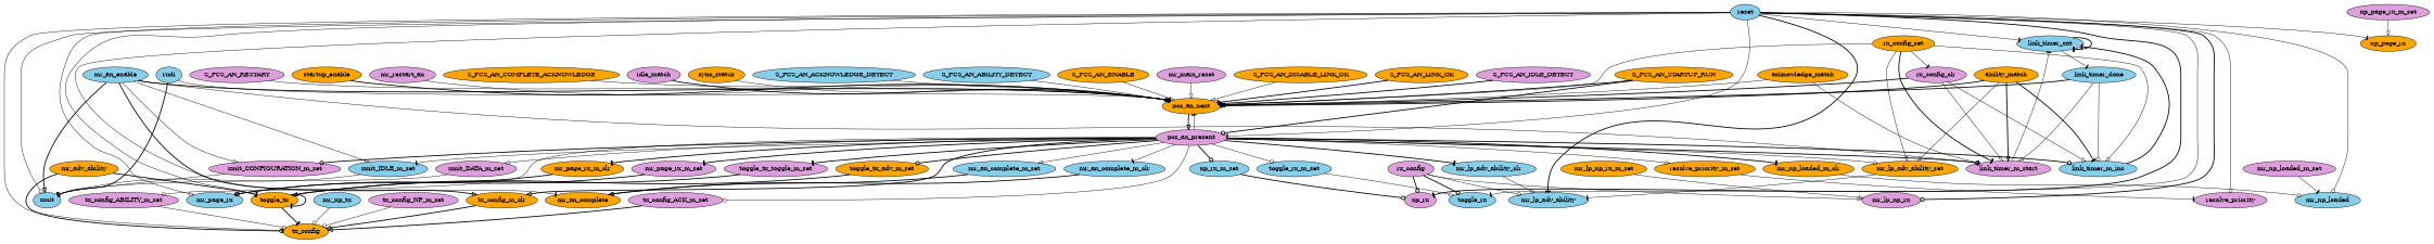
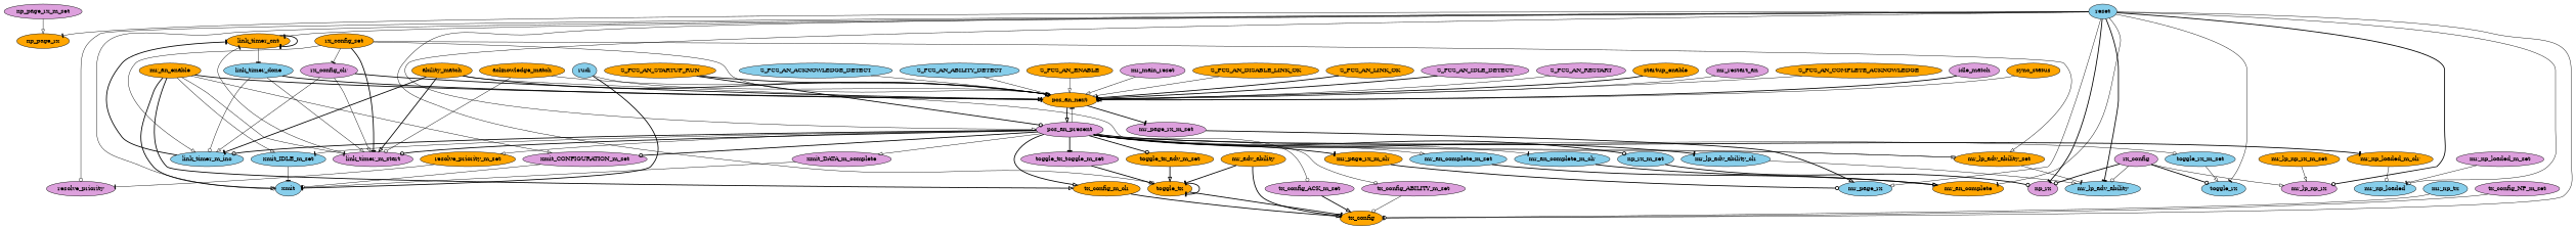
  digraph {
    node [fillcolor=orange style=filled]
    edge [arrowhead=onormal style=solid weight=1.0]
-   link_timer_cnt [fillcolor=skyblue]
+   link_timer_cnt
    link_timer_m_start [fillcolor=plum]
    link_timer_done [fillcolor=skyblue]
    link_timer_m_inc [fillcolor=skyblue]
    pcs_an_next
    mr_lp_np_rx_m_set
    mr_lp_np_rx [fillcolor=plum]
    pcs_an_present [fillcolor=plum]
    tx_config
    tx_config_ACK_m_set [fillcolor=plum]
    resolve_priority_m_set
    mr_page_rx_m_clr
-   xmit_DATA_m_set [fillcolor=plum]
+   xmit_DATA_m_set [fillcolor=plum label=xmit_DATA_m_complete]
    mr_page_rx_m_set [fillcolor=plum]
    mr_an_complete_m_set [fillcolor=skyblue]
    mr_np_loaded_m_clr
    tx_config_ABILITY_m_set [fillcolor=plum]
    mr_lp_adv_ability_clr [fillcolor=skyblue]
    toggle_rx_m_set [fillcolor=skyblue]
    mr_lp_adv_ability_set
    toggle_tx_toggle_m_set [fillcolor=plum]
    xmit_CONFIGURATION_m_set [fillcolor=plum]
    tx_config_m_clr
    np_rx_m_set [fillcolor=skyblue]
    mr_an_complete_m_clr [fillcolor=skyblue]
    xmit_IDLE_m_set [fillcolor=skyblue]
    toggle_tx_adv_m_set
    resolve_priority [fillcolor=plum]
    sync_status
    np_page_rx
    np_page_rx_m_set [fillcolor=plum]
    mr_page_rx [fillcolor=skyblue]
    mr_adv_ability
    toggle_tx
    xmit [fillcolor=skyblue]
    S_PCS_AN_ACKNOWLEDGE_DETECT [fillcolor=skyblue]
    S_PCS_AN_ABILITY_DETECT [fillcolor=skyblue]
    rx_config [fillcolor=plum]
    mr_lp_adv_ability [fillcolor=skyblue]
    np_rx [fillcolor=plum]
    toggle_rx [fillcolor=skyblue]
    S_PCS_AN_ENABLE
    mr_an_complete
    S_PCS_AN_STARTUP_RUN
    mr_np_loaded [fillcolor=skyblue]
    mr_main_reset [fillcolor=plum]
    rudi [fillcolor=skyblue]
    acknowledge_match
    reset [fillcolor=skyblue]
    mr_np_tx [fillcolor=skyblue]
    rx_config_clr [fillcolor=plum]
    rx_config_set
    mr_np_loaded_m_set [fillcolor=plum]
    tx_config_NP_m_set [fillcolor=plum]
    S_PCS_AN_DISABLE_LINK_OK
    S_PCS_AN_LINK_OK
    S_PCS_AN_IDLE_DETECT [fillcolor=plum]
    S_PCS_AN_RESTART [fillcolor=plum]
    startup_enable
-   mr_an_enable [fillcolor=skyblue]
+   mr_an_enable
    mr_restart_an [fillcolor=plum]
    ability_match
    S_PCS_AN_COMPLETE_ACKNOWLEDGE
    idle_match [fillcolor=plum]
    link_timer_cnt -> link_timer_cnt [arrowhead=tee style=bold]
    link_timer_cnt -> link_timer_done [arrowhead=tee]
    link_timer_m_start -> link_timer_cnt [arrowhead=tee weight=2.0]
    link_timer_done -> link_timer_m_start
    link_timer_done -> link_timer_m_inc [arrowhead=odot weight=4.0]
    link_timer_done -> pcs_an_next [arrowhead=tee style=bold weight=3.0]
    link_timer_m_inc -> link_timer_cnt [arrowhead=tee style=bold]
    pcs_an_next -> pcs_an_present [style=bold]
    mr_lp_np_rx_m_set -> mr_lp_np_rx
    pcs_an_present -> link_timer_m_start [arrowhead=odot style=bold weight=4.0]
    pcs_an_present -> link_timer_m_inc [arrowhead=odot style=bold weight=3.0]
    pcs_an_present -> pcs_an_next [arrowhead=tee weight=12.0]
    pcs_an_present -> tx_config_ACK_m_set [arrowhead=odot]
    pcs_an_present -> resolve_priority_m_set [weight=2.0]
    pcs_an_present -> mr_page_rx_m_clr [arrowhead=tee style=bold weight=2.0]
    pcs_an_present -> xmit_DATA_m_set [weight=2.0]
-   pcs_an_present -> mr_page_rx_m_set [arrowhead=tee style=bold weight=3.0]
+   pcs_an_next -> mr_page_rx_m_set [arrowhead=tee style=bold weight=3.0]
    pcs_an_present -> mr_an_complete_m_set
    pcs_an_present -> mr_np_loaded_m_clr [arrowhead=tee style=bold]
    pcs_an_present -> tx_config_ABILITY_m_set [arrowhead=odot]
    pcs_an_present -> mr_lp_adv_ability_clr [arrowhead=tee style=bold weight=2.0]
    pcs_an_present -> toggle_rx_m_set [arrowhead=odot weight=3.0]
    pcs_an_present -> mr_lp_adv_ability_set [arrowhead=odot]
    pcs_an_present -> toggle_tx_toggle_m_set [arrowhead=tee style=bold weight=3.0]
    pcs_an_present -> xmit_CONFIGURATION_m_set [arrowhead=odot style=bold weight=2.0]
    pcs_an_present -> tx_config_m_clr [style=bold weight=2.0]
    pcs_an_present -> np_rx_m_set [arrowhead=odot style=bold weight=3.0]
    pcs_an_present -> mr_an_complete_m_clr [arrowhead=tee weight=2.0]
    pcs_an_present -> xmit_IDLE_m_set [arrowhead=tee weight=2.0]
    pcs_an_present -> toggle_tx_adv_m_set [arrowhead=odot style=bold]
    tx_config_ACK_m_set -> tx_config [style=bold weight=3.0]
    resolve_priority_m_set -> resolve_priority [arrowhead=tee]
    mr_page_rx_m_clr -> mr_page_rx [arrowhead=odot style=bold]
    xmit_DATA_m_set -> xmit [arrowhead=tee weight=2.0]
    mr_page_rx_m_set -> mr_page_rx [style=bold weight=2.0]
    mr_an_complete_m_set -> mr_an_complete [style=bold weight=2.0]
    mr_np_loaded_m_clr -> mr_np_loaded [arrowhead=odot]
    tx_config_ABILITY_m_set -> tx_config [arrowhead=odot weight=2.0]
    mr_lp_adv_ability_clr -> mr_lp_adv_ability
    toggle_rx_m_set -> toggle_rx
    mr_lp_adv_ability_set -> mr_lp_adv_ability [arrowhead=tee weight=2.0]
    toggle_tx_toggle_m_set -> toggle_tx [style=bold]
    xmit_CONFIGURATION_m_set -> xmit [arrowhead=odot weight=3.0]
    tx_config_m_clr -> tx_config [style=bold weight=4.0]
    np_rx_m_set -> np_rx [arrowhead=odot style=bold]
    mr_an_complete_m_clr -> mr_an_complete [style=bold]
    xmit_IDLE_m_set -> xmit [arrowhead=tee]
    toggle_tx_adv_m_set -> toggle_tx [style=bold weight=2.0]
    sync_status -> pcs_an_next [arrowhead=odot weight=4.0]
    np_page_rx_m_set -> np_page_rx
    mr_adv_ability -> tx_config [arrowhead=odot style=bold]
    mr_adv_ability -> toggle_tx [arrowhead=tee style=bold]
    toggle_tx -> tx_config [arrowhead=tee style=bold]
    toggle_tx -> toggle_tx [arrowhead=tee style=bold]
    S_PCS_AN_ACKNOWLEDGE_DETECT -> pcs_an_next [arrowhead=odot weight=2.0]
    S_PCS_AN_ABILITY_DETECT -> pcs_an_next [weight=2.0]
    rx_config -> mr_lp_np_rx
    rx_config -> mr_lp_adv_ability [arrowhead=odot]
    rx_config -> np_rx [arrowhead=odot style=bold]
    rx_config -> toggle_rx [arrowhead=odot style=bold]
    S_PCS_AN_ENABLE -> pcs_an_next [weight=10.0]
    S_PCS_AN_STARTUP_RUN -> pcs_an_next [style=bold]
    S_PCS_AN_STARTUP_RUN -> pcs_an_present [arrowhead=odot style=bold]
    mr_main_reset -> pcs_an_next [weight=3.0]
    rudi -> pcs_an_next
    rudi -> xmit [arrowhead=tee style=bold weight=4.0]
    acknowledge_match -> link_timer_m_start [arrowhead=odot]
    acknowledge_match -> pcs_an_next [arrowhead=odot]
    reset -> link_timer_cnt [arrowhead=tee weight=3.0]
    reset -> mr_lp_np_rx [arrowhead=odot style=bold weight=2.0]
-   reset -> pcs_an_present [arrowhead=tee]
+   reset -> pcs_an_present
    reset -> tx_config [arrowhead=tee weight=5.0]
    reset -> resolve_priority [arrowhead=odot weight=2.0]
    reset -> np_page_rx [arrowhead=tee weight=2.0]
    reset -> mr_page_rx [weight=3.0]
    reset -> toggle_tx [arrowhead=odot weight=3.0]
    reset -> xmit [arrowhead=odot weight=5.0]
    reset -> mr_lp_adv_ability [arrowhead=tee style=bold weight=3.0]
    reset -> np_rx [arrowhead=tee style=bold weight=2.0]
    reset -> toggle_rx [arrowhead=tee weight=2.0]
    reset -> mr_an_complete [arrowhead=tee weight=3.0]
    reset -> mr_np_loaded [arrowhead=odot weight=3.0]
    mr_np_tx -> tx_config [arrowhead=odot]
    rx_config_clr -> link_timer_m_start
    rx_config_clr -> link_timer_m_inc
    rx_config_clr -> pcs_an_next [style=bold weight=4.0]
    rx_config_set -> link_timer_m_start [arrowhead=tee style=bold]
    rx_config_set -> link_timer_m_inc
    rx_config_set -> pcs_an_next [arrowhead=odot weight=2.0]
    rx_config_set -> mr_lp_adv_ability_set
    rx_config_set -> rx_config_clr [arrowhead=tee]
    mr_np_loaded_m_set -> mr_np_loaded [arrowhead=tee weight=2.0]
    tx_config_NP_m_set -> tx_config [arrowhead=odot]
    S_PCS_AN_DISABLE_LINK_OK -> pcs_an_next [weight=3.0]
    S_PCS_AN_LINK_OK -> pcs_an_next [arrowhead=tee style=bold weight=2.0]
    S_PCS_AN_IDLE_DETECT -> pcs_an_next [arrowhead=tee style=bold weight=2.0]
    S_PCS_AN_RESTART -> pcs_an_next [arrowhead=odot weight=2.0]
    startup_enable -> pcs_an_next [arrowhead=odot style=bold]
    mr_an_enable -> link_timer_m_start [arrowhead=tee]
    mr_an_enable -> pcs_an_next [style=bold]
    mr_an_enable -> xmit_CONFIGURATION_m_set
    mr_an_enable -> tx_config_m_clr [style=bold]
    mr_an_enable -> xmit_IDLE_m_set
    mr_an_enable -> xmit [style=bold weight=4.0]
    mr_restart_an -> pcs_an_next [arrowhead=tee weight=3.0]
    ability_match -> link_timer_m_start [style=bold weight=2.0]
    ability_match -> link_timer_m_inc [arrowhead=tee style=bold weight=2.0]
    ability_match -> pcs_an_next [style=bold weight=7.0]
    ability_match -> mr_lp_adv_ability_set
    S_PCS_AN_COMPLETE_ACKNOWLEDGE -> pcs_an_next [arrowhead=tee]
    idle_match -> pcs_an_next [style=bold]
  }
